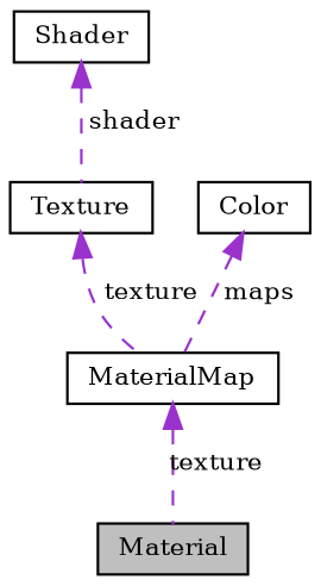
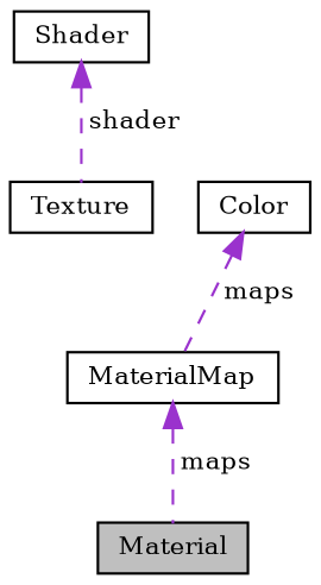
  digraph {
    fontname="DejaVu Serif"
    node [color=black fillcolor=white fontname="DejaVu Serif" fontsize=10 shape=record style=filled]
    edge [color=darkorchid3 dir=back fontname="DejaVu Serif" fontsize=10 labelfontname=Helvetica labelfontsize=10 style=dashed]
    n1 [fillcolor=grey75 fontcolor=black height=0.2 label=Material width=0.4]
    n2 [height=0.2 label=Shader width=0.4]
    n3 [height=0.2 label=Texture width=0.4]
    n4 [height=0.2 label=MaterialMap width=0.4]
    n5 [height=0.2 label=Color width=0.4]
    n2 -> n3 [label=" shader"]
-   n3 -> n4 [label=" texture"]
-   n4 -> n1 [label=" texture"]
+   n4 -> n1 [label=" maps"]
    n5 -> n4 [label=" maps"]
  }
